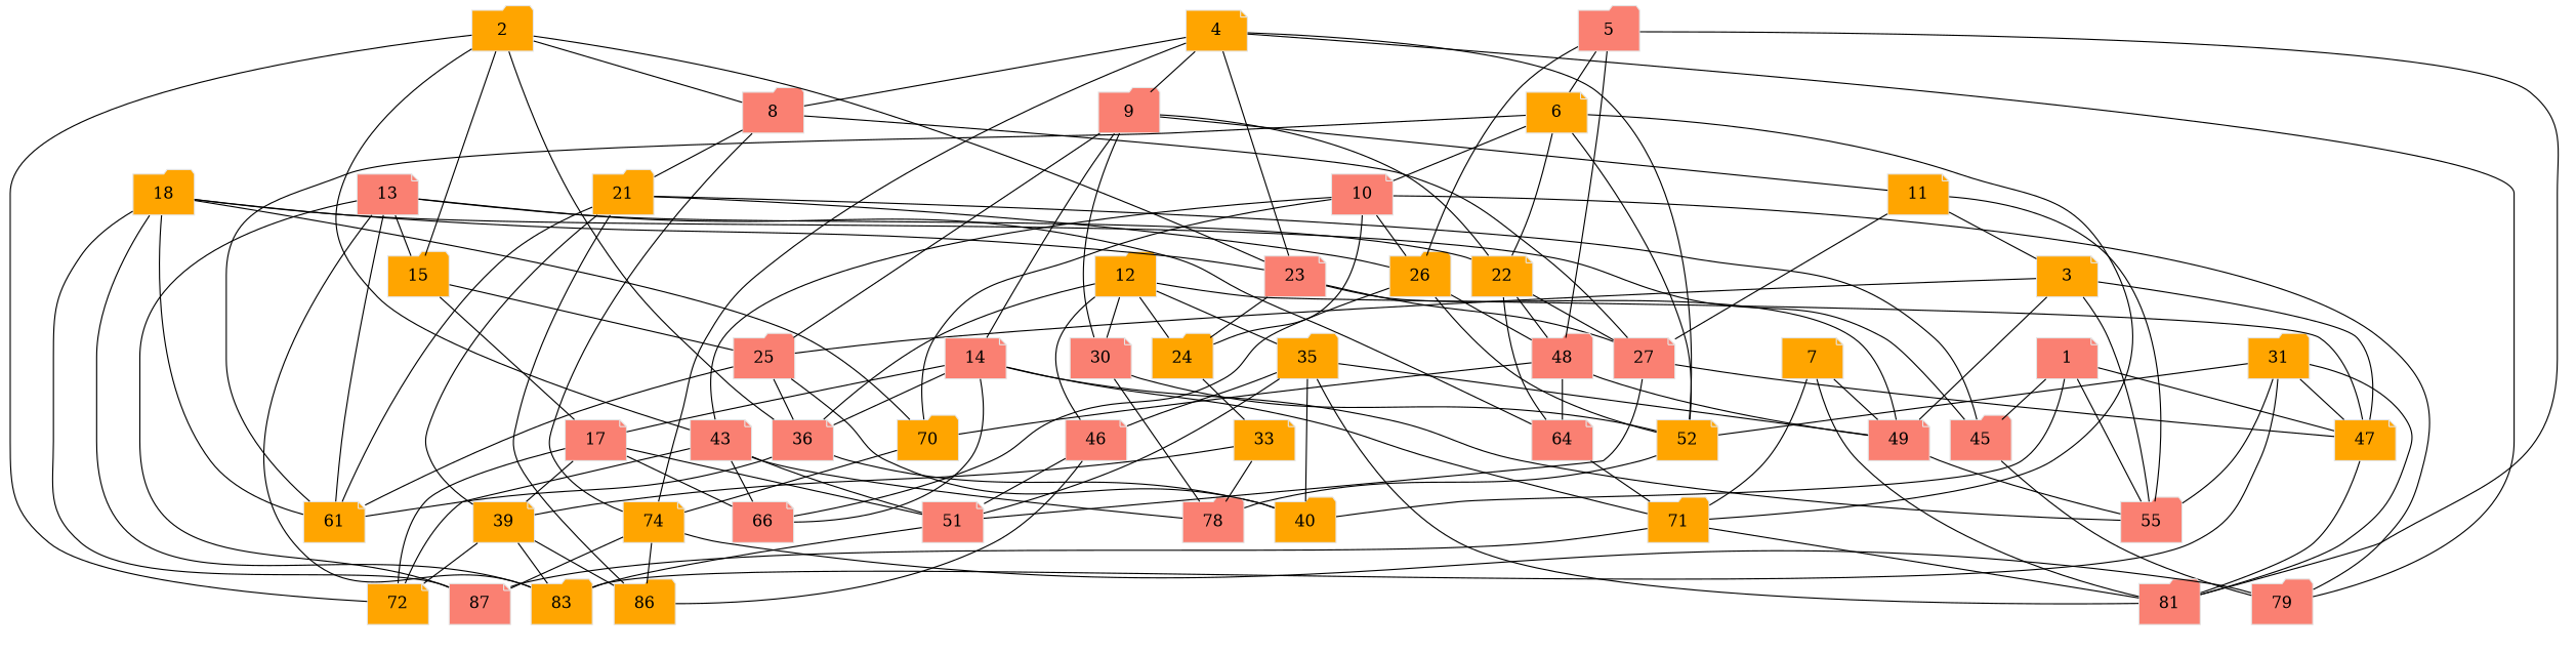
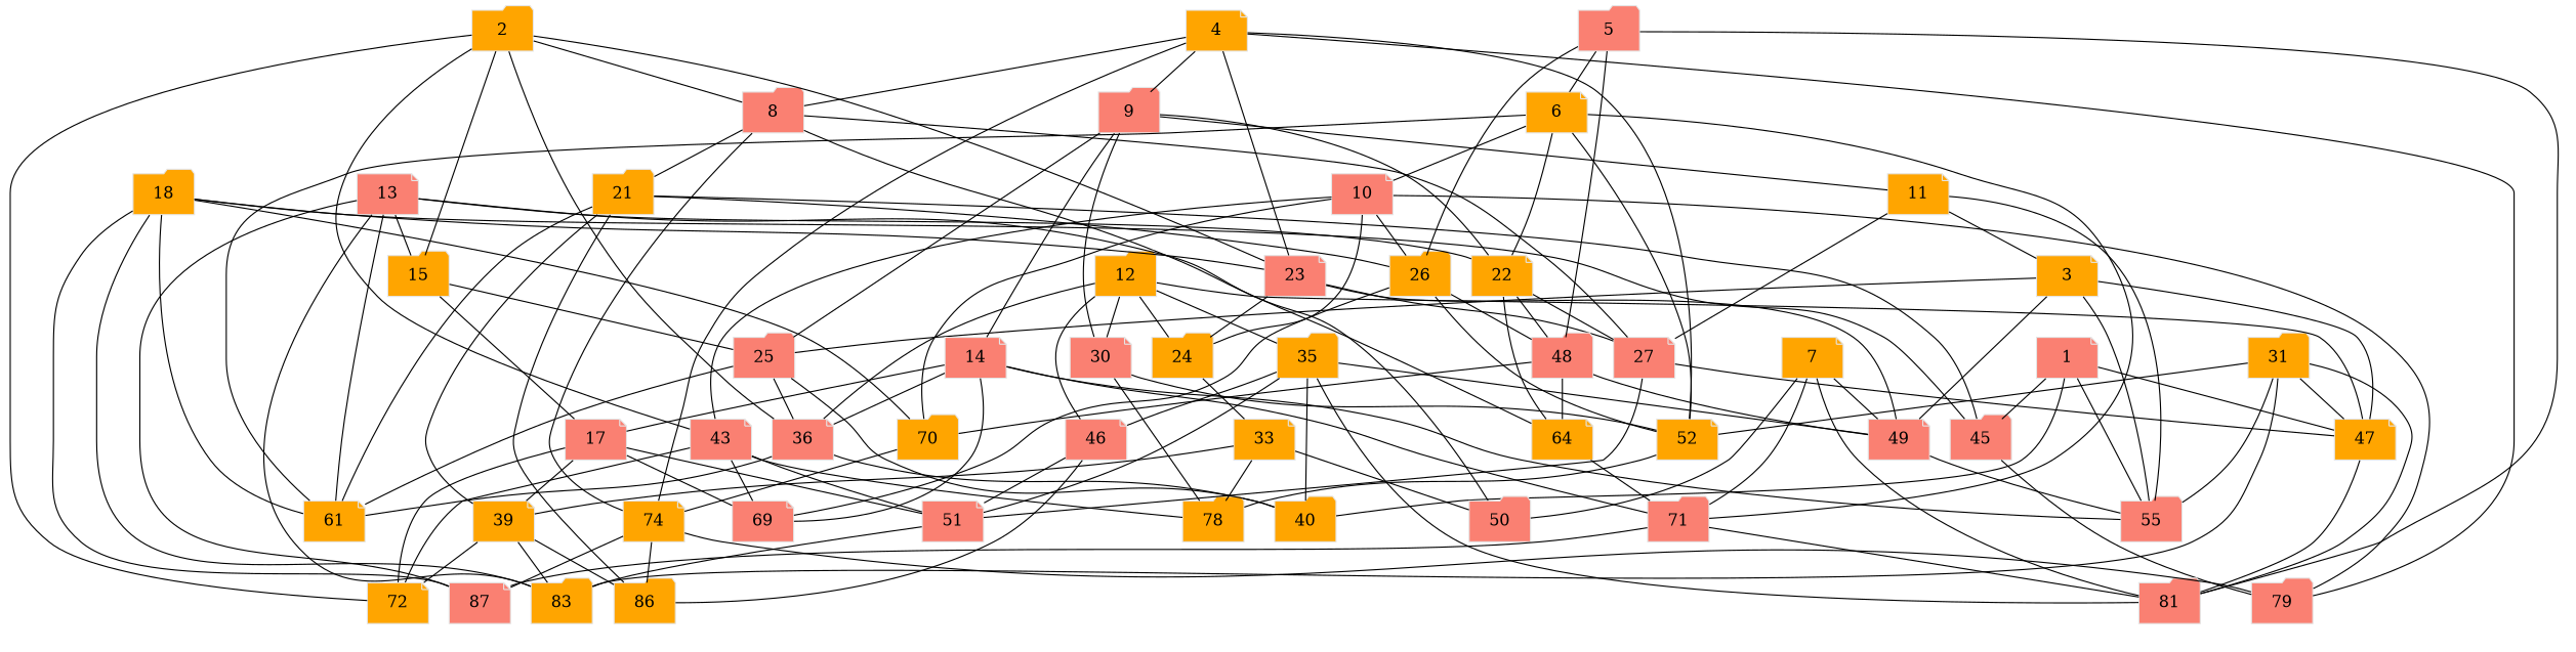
  graph {
    node [color=gray90 fillcolor=salmon shape=note style=filled]
    1 [super="+69"]
    40 [fillcolor=orange shape=folder]
    45 [shape=folder]
    47 [fillcolor=orange super="+73"]
    55 [shape=folder super="+58"]
    79 [shape=folder]
    81 [shape=folder super="+82"]
    2 [fillcolor=orange shape=folder super="+44"]
    8 [shape=folder super="+19"]
    15 [fillcolor=orange shape=folder]
    23 [super="+32"]
    36 [super="+59"]
    43 [super="+56"]
    72 [fillcolor=orange]
    74 [fillcolor=orange super="+75"]
+   50 [shape=folder]
    21 [fillcolor=orange shape=folder super="+67"]
    27 [super="+62"]
    25 [shape=folder super="+65"]
    17 [super="+38"]
    49 [super="+54"]
    24 [fillcolor=orange shape=folder]
    61 [fillcolor=orange super="+76"]
-   66
+   66 [label=69]
    51 [super="+77"]
-   78 [shape=folder]
+   78 [fillcolor=orange shape=folder]
    3 [fillcolor=orange]
    4 [fillcolor=orange super="+60"]
    9 [shape=folder super="+41"]
    52 [fillcolor=orange super="+68"]
    22 [fillcolor=orange super="+34"]
    11 [fillcolor=orange]
    14 [super="+28"]
    30
    87
    86 [fillcolor=orange shape=folder]
    6 [fillcolor=orange super="+85"]
    10 [super="+37"]
-   71 [fillcolor=orange shape=folder super="+80"]
+   71 [shape=folder super="+80"]
    5 [shape=folder]
    26 [fillcolor=orange shape=folder super="+29"]
    48 [shape=folder super="+89"]
    70 [fillcolor=orange shape=folder]
-   64
+   64 [fillcolor=orange]
    7 [fillcolor=orange]
    39 [fillcolor=orange super="+84"]
    33 [fillcolor=orange]
    31 [fillcolor=orange shape=folder super="+63"]
    83 [fillcolor=orange shape=folder super="+88"]
    12 [fillcolor=orange shape=folder super="+16"]
    35 [fillcolor=orange shape=folder super="+53"]
    46
    13 [super="+42"]
    18 [fillcolor=orange shape=folder super="+57"]
    1 -- 40
    1 -- 45
    1 -- 47
    1 -- 55
    45 -- 79
    47 -- 81
    2 -- 8
    2 -- 15
    2 -- 23
    2 -- 36
    2 -- 43
    2 -- 72
    8 -- 74
+   8 -- 50
    8 -- 21
    8 -- 27
    15 -- 25
    15 -- 17
    23 -- 27
    23 -- 49
    23 -- 24
    36 -- 40
    36 -- 61
    43 -- 72
    43 -- 66
    43 -- 51
    43 -- 78
    74 -- 79
    74 -- 87
    74 -- 86
    21 -- 45
    21 -- 61
    21 -- 86
    21 -- 26
    21 -- 39
    27 -- 47
    27 -- 51
    25 -- 40
    25 -- 36
    25 -- 61
    17 -- 72
    17 -- 66
    17 -- 51
    17 -- 39
    49 -- 55
    24 -- 33
    51 -- 83
    3 -- 47
    3 -- 55
    3 -- 25
    3 -- 49
    4 -- 79
    4 -- 8
    4 -- 23
    4 -- 74
    4 -- 9
    4 -- 52
    9 -- 25
    9 -- 22
    9 -- 11
    9 -- 14
    9 -- 30
    52 -- 78
    22 -- 27
    22 -- 48
    22 -- 64
    11 -- 55
    11 -- 27
    11 -- 3
    14 -- 55
    14 -- 36
    14 -- 17
    14 -- 66
    14 -- 71
    30 -- 78
    30 -- 52
    6 -- 61
    6 -- 52
    6 -- 22
    6 -- 10
    6 -- 71
    10 -- 79
    10 -- 43
    10 -- 24
    10 -- 26
    10 -- 70
    71 -- 81
    71 -- 87
    5 -- 81
    5 -- 6
    5 -- 26
    5 -- 48
    26 -- 66
    26 -- 52
    26 -- 48
    48 -- 49
    48 -- 70
    48 -- 64
    70 -- 74
    64 -- 71
    7 -- 81
+   7 -- 50
    7 -- 49
    7 -- 71
    39 -- 72
    39 -- 86
    39 -- 83
+   33 -- 50
    33 -- 78
    33 -- 39
    31 -- 47
    31 -- 55
    31 -- 81
    31 -- 52
    31 -- 83
    12 -- 47
    12 -- 36
    12 -- 24
    12 -- 30
    12 -- 35
    12 -- 46
    35 -- 40
    35 -- 81
    35 -- 49
    35 -- 51
    35 -- 46
    46 -- 51
    46 -- 86
    13 -- 15
    13 -- 61
    13 -- 22
    13 -- 87
    13 -- 64
    13 -- 83
    18 -- 45
    18 -- 23
    18 -- 61
    18 -- 87
    18 -- 70
    18 -- 83
  }
